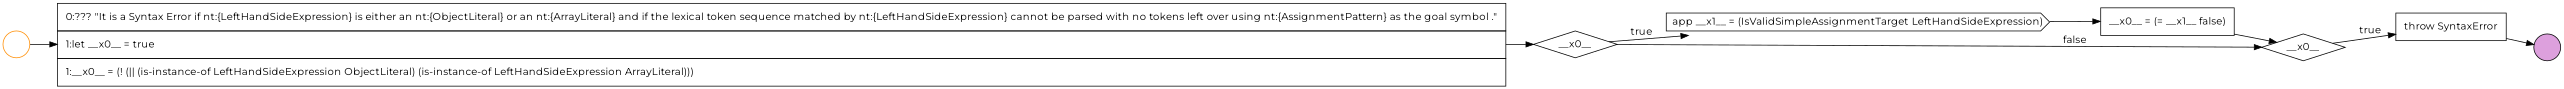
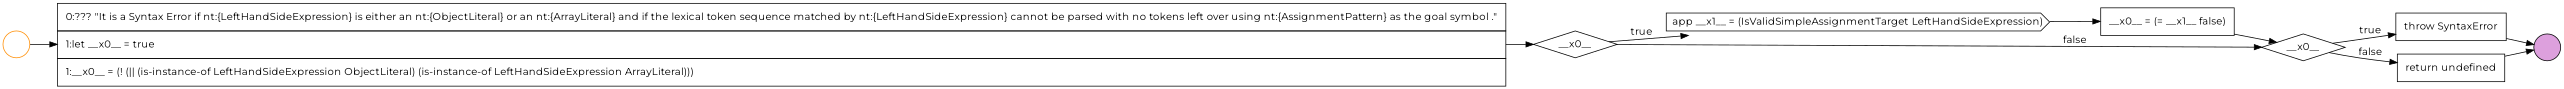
  digraph {
    rankdir=LR
    fontname=Montserrat
    node [color=black fillcolor=white shape=none style=filled fontname=Montserrat]
    edge [color=black fontname=Montserrat]
    n1 [label=<<font color="black">app __x1__ = (IsValidSimpleAssignmentTarget LeftHandSideExpression)</font>> shape=cds]
    n2 [label=<<font color="black">     <table border="0" cellborder="1" cellspacing="0" cellpadding="10">       <tr><td align="left">__x0__ = (= __x1__ false)</td></tr>     </table>   </font>> margin=0]
    n3 [label=<<font color="black">__x0__</font>> shape=diamond]
    n4 [label=<<font color="black">     <table border="0" cellborder="1" cellspacing="0" cellpadding="10">       <tr><td align="left">throw SyntaxError</td></tr>     </table>   </font>> margin=0]
+   n5 [label=<<font color="black">     <table border="0" cellborder="1" cellspacing="0" cellpadding="10">       <tr><td align="left">return undefined</td></tr>     </table>   </font>> margin=0]
    n6 [color=darkorange label=" " shape=circle]
    n7 [label=<<font color="black">     <table border="0" cellborder="1" cellspacing="0" cellpadding="10">       <tr><td align="left">0:??? &quot;It is a Syntax Error if nt:{LeftHandSideExpression} is either an nt:{ObjectLiteral} or an nt:{ArrayLiteral} and if the lexical token sequence matched by nt:{LeftHandSideExpression} cannot be parsed with no tokens left over using nt:{AssignmentPattern} as the goal symbol .&quot;</td></tr>       <tr><td align="left">1:let __x0__ = true</td></tr>       <tr><td align="left">1:__x0__ = (! (|| (is-instance-of LeftHandSideExpression ObjectLiteral) (is-instance-of LeftHandSideExpression ArrayLiteral)))</td></tr>     </table>   </font>> margin=0]
    n8 [label=<<font color="black">__x0__</font>> shape=diamond]
    n9 [fillcolor=plum label=" " shape=circle]
    n1 -> n2
    n2 -> n3
    n3 -> n4 [label=<<font color="black">true</font>>]
+   n3 -> n5 [label=<<font color="black">false</font>>]
    n4 -> n9
+   n5 -> n9
    n6 -> n7
    n7 -> n8
    n8 -> n1 [label=<<font color="black">true</font>>]
    n8 -> n3 [label=<<font color="black">false</font>>]
  }
